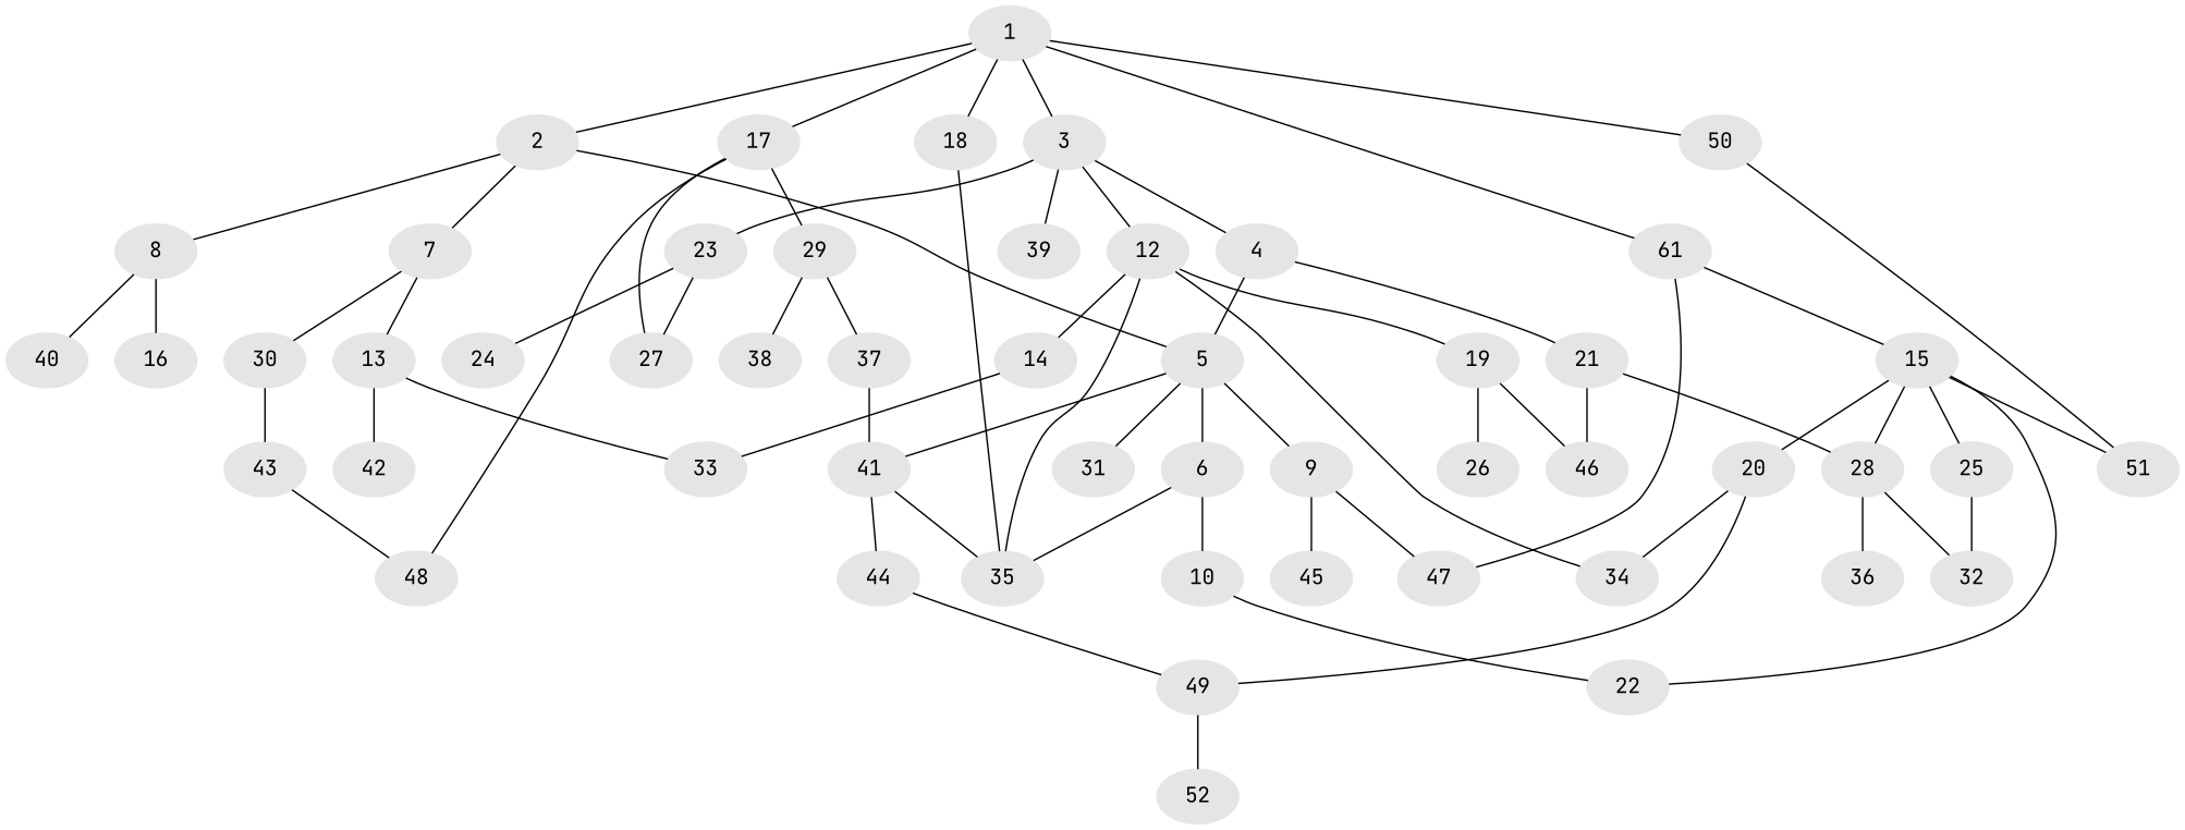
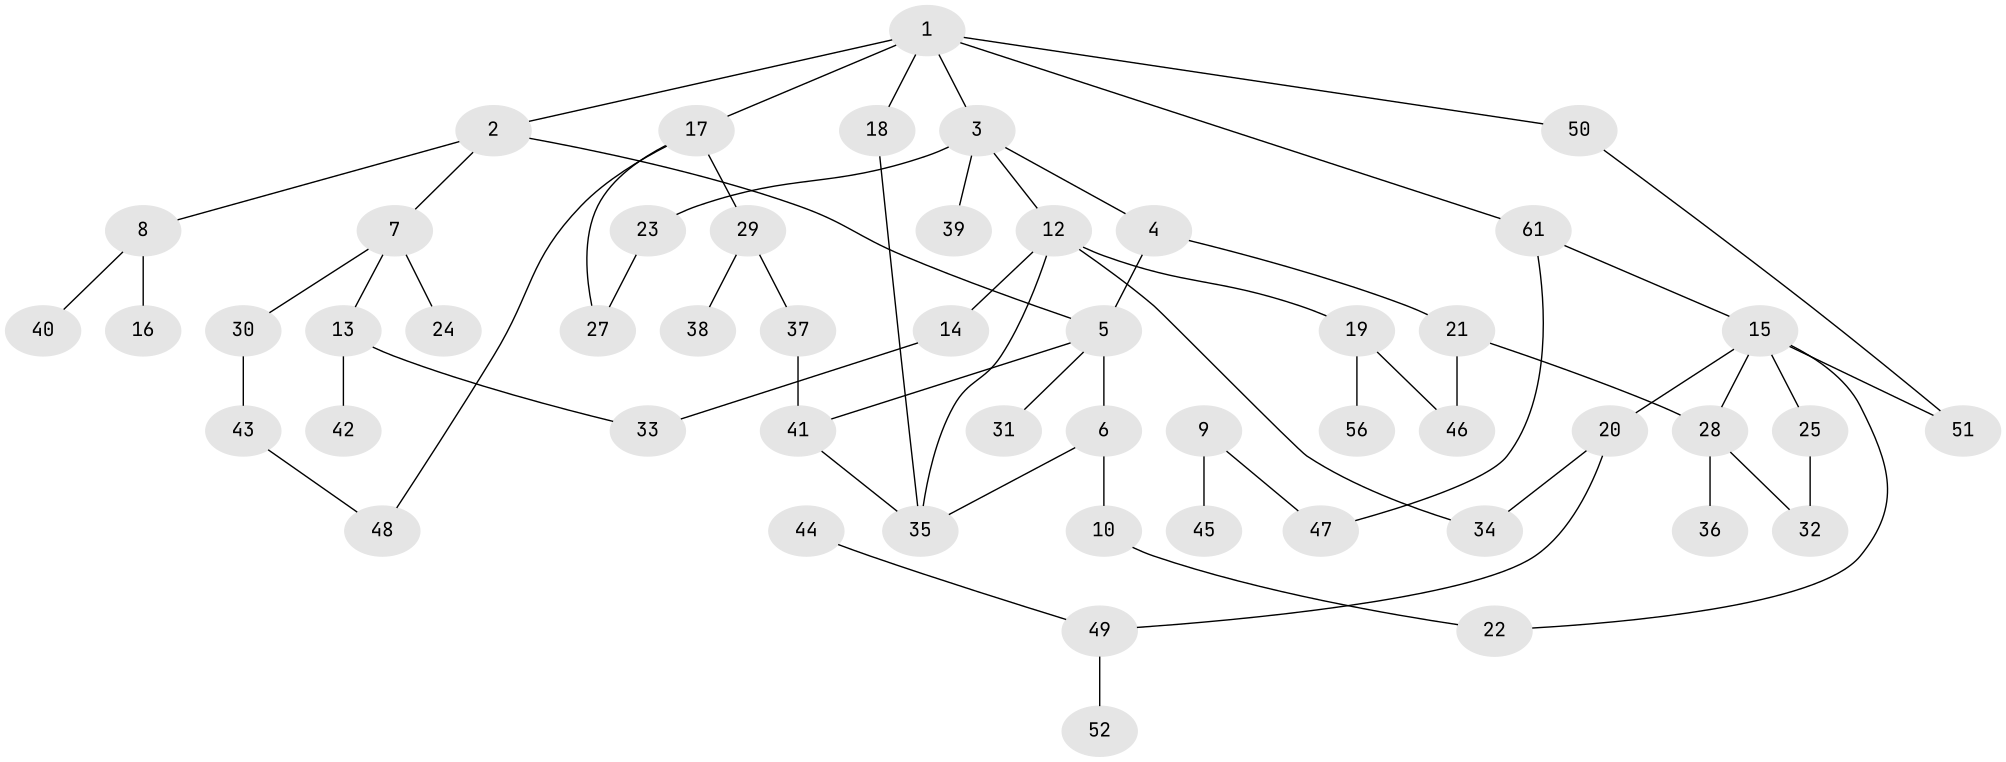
  graph {
    fontname="JetBrains Mono"
    node [color=gray90 fontname="JetBrains Mono" style=filled]
    edge [fontname="JetBrains Mono"]
    1
    2
    3
    n4 [label=61]
    17
    18
    50
    5
    7
    8
    4
    12
    23
    39
    47
    15
    27
    29
    48
    35
    51
    6
    9
    31
    41
    13
    24
    30
    16
    40
    21
    14
    19
    34
    28
    46
    10
    45
    44
    22
    33
    42
    43
    20
    25
-   26
+   26 [label=56]
    49
    32
    36
    37
    38
    52
    1 -- 2
    1 -- 3
    1 -- n4
    1 -- 17
    1 -- 18
    1 -- 50
    2 -- 5
    2 -- 7
    2 -- 8
    3 -- 4
    3 -- 12
    3 -- 23
    3 -- 39
    n4 -- 47
    n4 -- 15
    17 -- 27
    17 -- 29
    17 -- 48
    18 -- 35
    50 -- 51
    5 -- 6
-   5 -- 9
    5 -- 31
    5 -- 41
    7 -- 13
-   23 -- 24
+   7 -- 24
    7 -- 30
    8 -- 16
    8 -- 40
    4 -- 5
    4 -- 21
    12 -- 35
    12 -- 14
    12 -- 19
    12 -- 34
    23 -- 27
    15 -- 51
    15 -- 28
    15 -- 22
    15 -- 20
    15 -- 25
    29 -- 37
    29 -- 38
    6 -- 35
    6 -- 10
    9 -- 47
    9 -- 45
    41 -- 35
-   41 -- 44
    13 -- 33
    13 -- 42
    30 -- 43
    21 -- 28
    21 -- 46
    14 -- 33
    19 -- 46
    19 -- 26
    28 -- 32
    28 -- 36
    10 -- 22
    44 -- 49
    43 -- 48
    20 -- 34
    20 -- 49
    25 -- 32
    49 -- 52
    37 -- 41
  }
